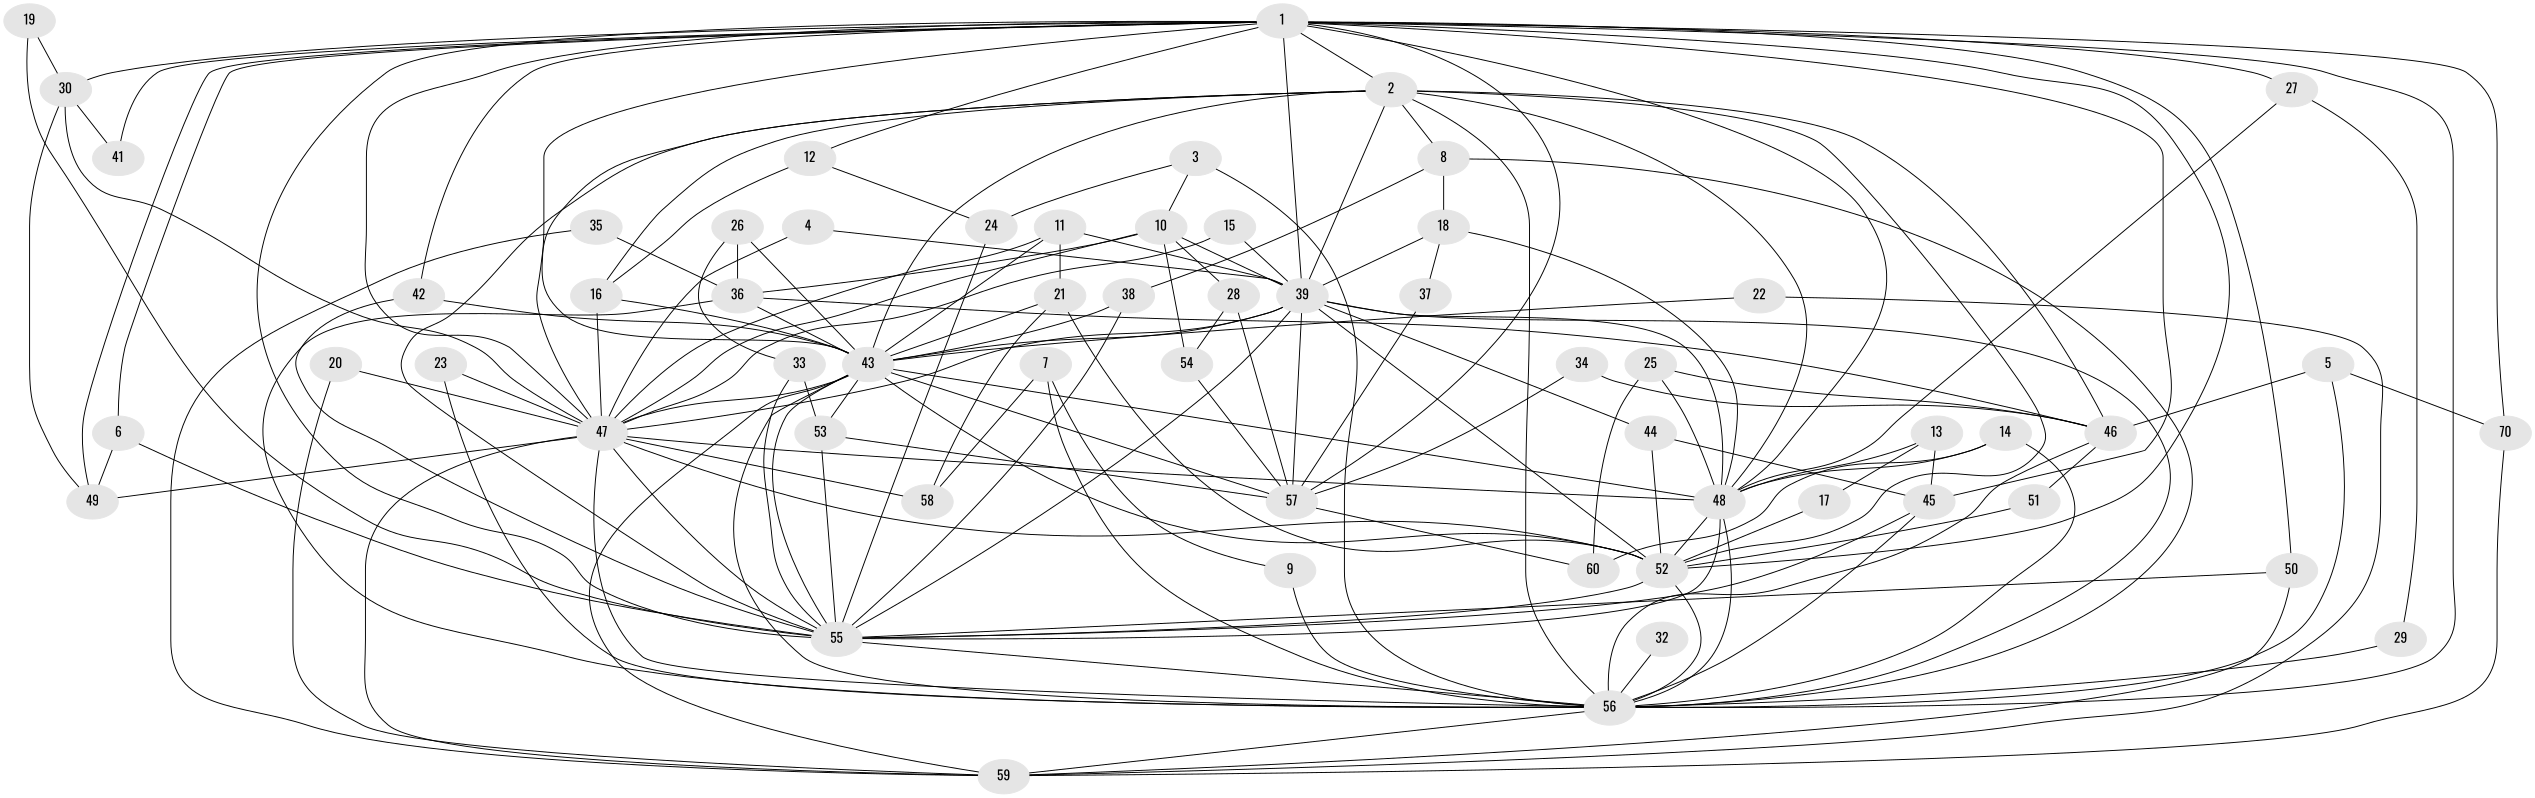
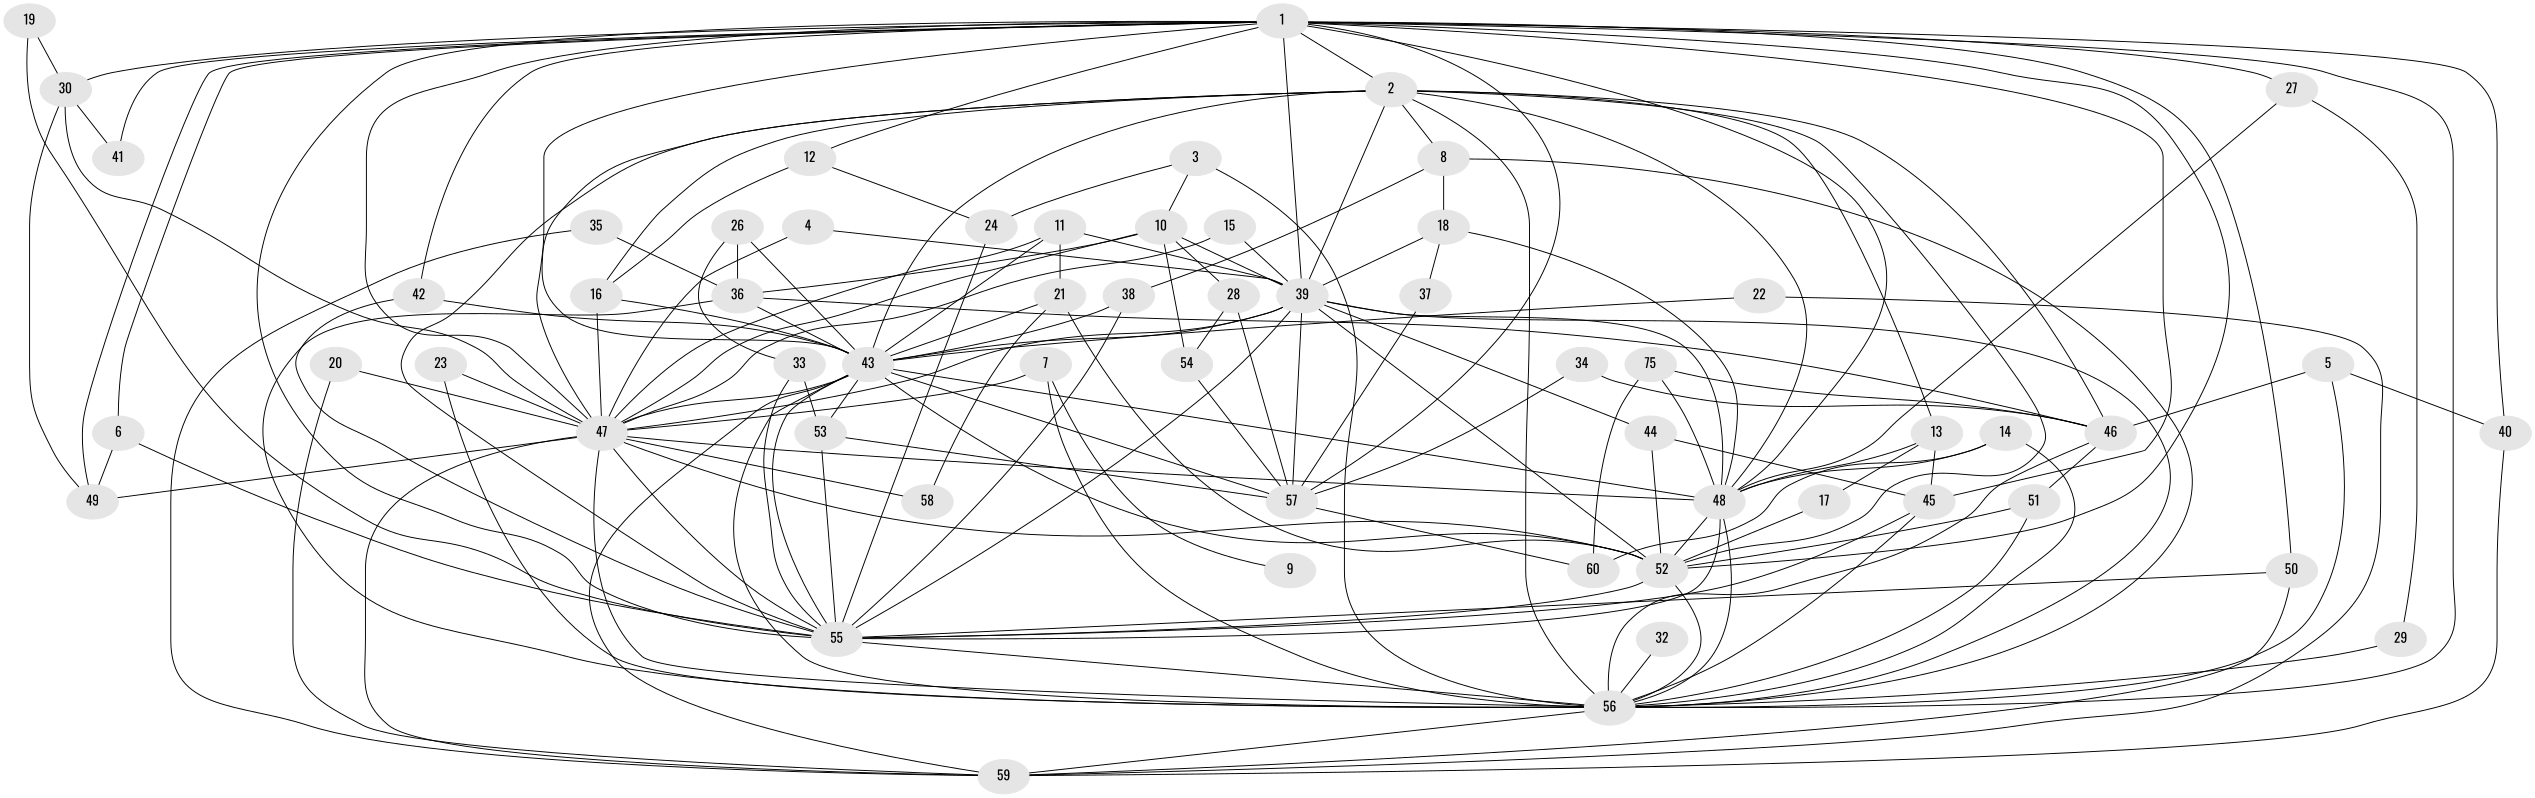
  graph {
    fontname=Oswald
    node [color=gray90 fontname=Oswald style=filled]
    edge [fontname=Oswald weight=1.0]
    1
    2
    6
    12
    27
    30
    39
-   40 [label=70]
+   40
    41
    42
    43
    45
    47
    48
    49
    50
    52
    55
    56
    57
    8
    13
    16
    46
    24
    29
    44
    59
    53
    58
    60
    18
    38
    17
    51
    3
    10
    28
    36
    54
    4
    5
    7
    9
    37
    11
    21
    14
    15
    19
    20
    22
    23
-   25
+   25 [label=75]
    26
    33
    32
    34
    35
    1 -- 2 [weight=2.0]
    1 -- 6
    1 -- 12
    1 -- 27 [weight=2.0]
    1 -- 30
    1 -- 39 [weight=3.0]
    1 -- 40
    1 -- 41 [weight=2.0]
    1 -- 42
    1 -- 43 [weight=2.0]
    1 -- 45
    1 -- 47 [weight=2.0]
    1 -- 48 [weight=2.0]
    1 -- 49
    1 -- 50
    1 -- 52 [weight=2.0]
    1 -- 55 [weight=2.0]
    1 -- 56 [weight=2.0]
    1 -- 57
    2 -- 39
    2 -- 43 [weight=2.0]
    2 -- 47
    2 -- 48
    2 -- 52
    2 -- 55
    2 -- 56
    2 -- 8
+   2 -- 13
    2 -- 16
    2 -- 46 [weight=2.0]
    6 -- 49
    6 -- 55
    12 -- 16
    12 -- 24
    27 -- 48
    27 -- 29
    30 -- 41
    30 -- 47
    30 -- 49
    39 -- 43
    39 -- 47 [weight=2.0]
    39 -- 48
    39 -- 52
    39 -- 55 [weight=2.0]
    39 -- 56
    39 -- 57
    39 -- 44
    40 -- 59
    42 -- 43
    42 -- 55
    43 -- 47
    43 -- 48
    43 -- 52 [weight=2.0]
    43 -- 55
    43 -- 56
    43 -- 57
    43 -- 59
    43 -- 53
    45 -- 55
    45 -- 56
    47 -- 48 [weight=2.0]
    47 -- 49
    47 -- 52
    47 -- 55
    47 -- 56 [weight=2.0]
    47 -- 59
    47 -- 58
    48 -- 52
    48 -- 55
    48 -- 56
    50 -- 55
    50 -- 59
    52 -- 55
    52 -- 56
    55 -- 56
    56 -- 59
    57 -- 60
    8 -- 56
    8 -- 18
    8 -- 38
    13 -- 45
    13 -- 48
    13 -- 17
    16 -- 43
    16 -- 47 [weight=2.0]
    46 -- 56
    46 -- 51 [weight=2.0]
    24 -- 55
    29 -- 56
    44 -- 45
    44 -- 52
    53 -- 55
    53 -- 57
    18 -- 39
    18 -- 48
    18 -- 37
    38 -- 43
    38 -- 55
    17 -- 52
    51 -- 52
    3 -- 56 [weight=2.0]
    3 -- 24
    3 -- 10
    10 -- 39
    10 -- 47
    10 -- 28
    10 -- 36
    10 -- 54
    28 -- 57
    28 -- 54
    36 -- 43
    36 -- 56
    36 -- 46
    54 -- 57
    4 -- 39
    4 -- 47
    5 -- 40
    5 -- 56
    5 -- 46
-   7 -- 58 [weight=2.0]
+   7 -- 47 [weight=2.0]
    7 -- 56
    7 -- 9
-   9 -- 56
+   51 -- 56
    37 -- 57
    11 -- 39
    11 -- 43
    11 -- 47
    11 -- 21
    21 -- 43
    21 -- 52
    21 -- 58
    14 -- 48
    14 -- 56
    14 -- 60
    15 -- 39 [weight=2.0]
    15 -- 47
    19 -- 30
    19 -- 55
    20 -- 47
    20 -- 59
    22 -- 43
    22 -- 59
    23 -- 47
    23 -- 56
    25 -- 48
    25 -- 46
    25 -- 60
    26 -- 43
    26 -- 36
    26 -- 33
    33 -- 55
    33 -- 53
    32 -- 56
    34 -- 57
    34 -- 46
    35 -- 59
    35 -- 36
  }
